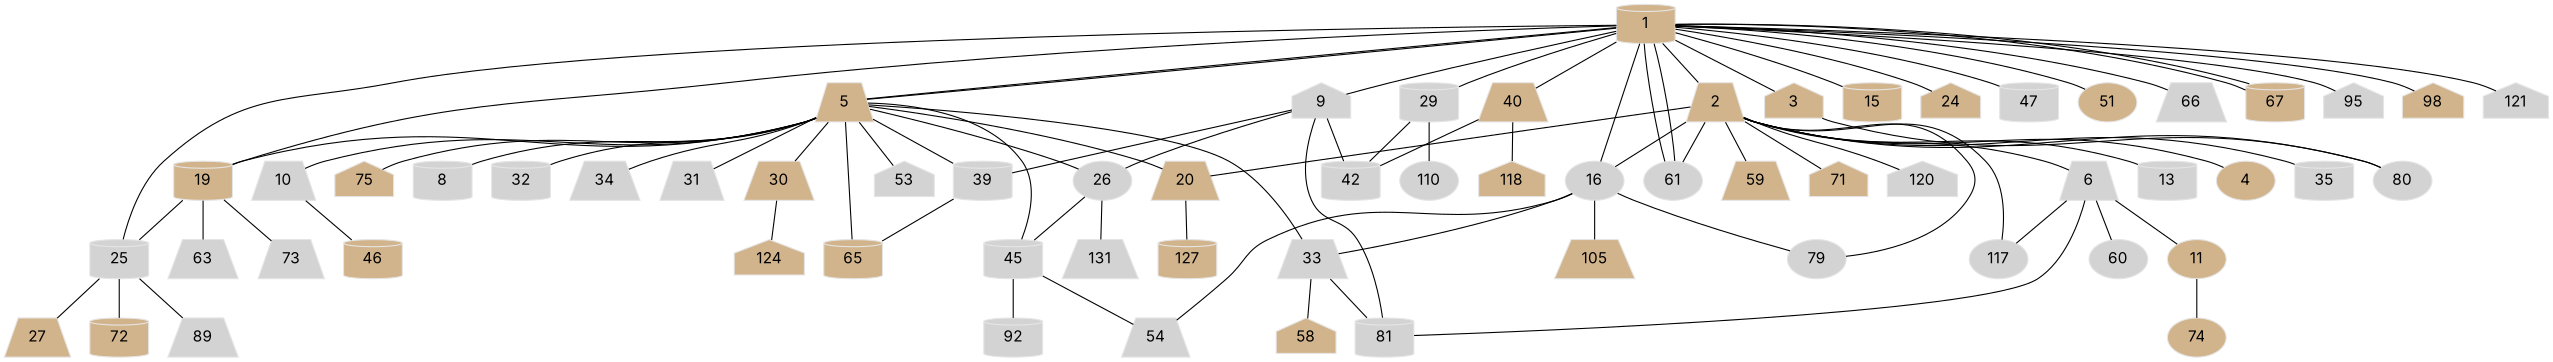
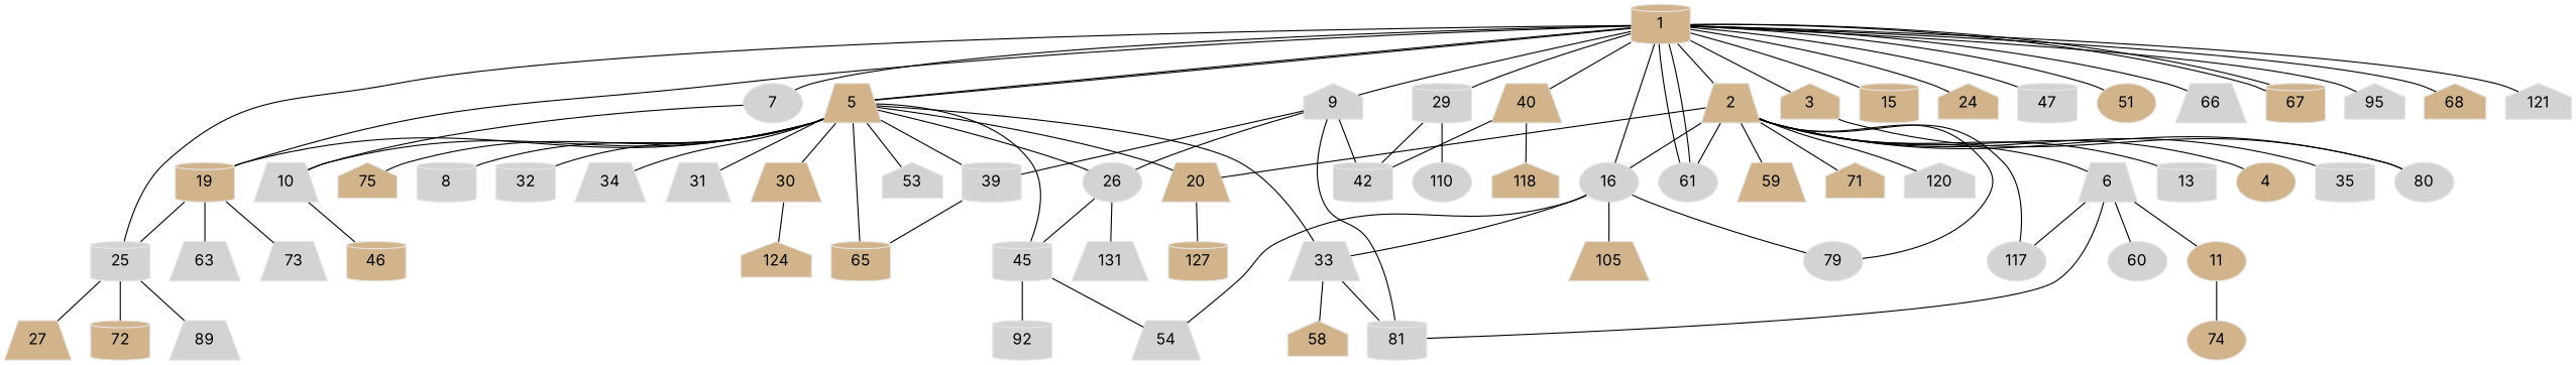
  graph {
    fontname=Inter
    node [color=gray90 fillcolor=lightgrey fontname=Inter shape=cylinder style=filled]
    edge [fontname=Inter]
    1 [fillcolor=tan]
    2 [fillcolor=tan shape=trapezium]
    3 [fillcolor=tan shape=house]
    5 [fillcolor=tan shape=trapezium super="+82+62+52+44+109+31+48+37+28"]
+   7 [shape=ellipse super="+17"]
    9 [shape=house super="+56+12+113+18+50"]
    15 [fillcolor=tan super="+90"]
    16 [shape=ellipse super="+36"]
    19 [fillcolor=tan super="+21"]
    24 [fillcolor=tan shape=house]
    25 [super="+70"]
    29
    40 [fillcolor=tan shape=trapezium]
    47
    51 [fillcolor=tan shape=ellipse super="+103"]
    61 [shape=ellipse super="+125+104+69+76"]
    66 [shape=trapezium]
    67 [fillcolor=tan]
    95 [shape=house]
-   98 [fillcolor=tan shape=house]
+   98 [fillcolor=tan shape=house label=68]
    121 [shape=house]
    13
    80 [shape=ellipse super="+122"]
    4 [fillcolor=tan shape=ellipse]
    6 [shape=trapezium super="+14"]
    20 [fillcolor=tan shape=trapezium]
    35 [super="+112"]
    59 [fillcolor=tan shape=trapezium]
    71 [fillcolor=tan shape=house super="+78"]
    79 [shape=ellipse]
    117 [shape=ellipse]
    120 [shape=house]
    8
    10 [shape=trapezium super="+23+128"]
    26 [shape=ellipse]
    30 [fillcolor=tan shape=trapezium]
    32
    33 [shape=trapezium]
    34 [shape=trapezium]
    n40 [label=31 shape=trapezium]
    39 [super="+87"]
    45
    53 [shape=house]
    65 [fillcolor=tan super="+102"]
    75 [fillcolor=tan shape=house super="+101"]
    81 [super="+97+94"]
    42 [super="+77+100"]
    54 [shape=trapezium]
    105 [fillcolor=tan shape=trapezium]
    63 [shape=trapezium]
    73 [shape=trapezium]
    27 [fillcolor=tan shape=trapezium]
    72 [fillcolor=tan super="+116"]
    89 [shape=trapezium]
    110 [shape=ellipse super="+114"]
    118 [fillcolor=tan shape=house]
    11 [fillcolor=tan shape=ellipse super="+108"]
    60 [shape=ellipse]
    127 [fillcolor=tan]
    46 [fillcolor=tan]
    131 [shape=trapezium]
    124 [fillcolor=tan shape=house]
    58 [fillcolor=tan shape=house]
    92
    74 [fillcolor=tan shape=ellipse]
    1 -- 2
    1 -- 3
    1 -- 5 [weight=2]
    1 -- 5
+   1 -- 7 [weight=2]
    1 -- 9 [weight=2]
    1 -- 15
    1 -- 16
    1 -- 19
    1 -- 24
    1 -- 25
    1 -- 29
    1 -- 40
    1 -- 47
    1 -- 51
    1 -- 61
    1 -- 61
    1 -- 66
    1 -- 67
    1 -- 67
    1 -- 95
    1 -- 98
    1 -- 121
    2 -- 16
    2 -- 61
    2 -- 13
    2 -- 80 [weight=2]
    2 -- 4
    2 -- 6
    2 -- 20
    2 -- 35
    2 -- 59
    2 -- 71
    2 -- 79
    2 -- 117
    2 -- 120
    3 -- 80
    5 -- 19
    5 -- 20
    5 -- 8
    5 -- 10 [weight=2]
    5 -- 26
    5 -- 30
    5 -- 32
    5 -- 33
    5 -- 34
    5 -- n40
    5 -- 39
    5 -- 45
    5 -- 53
    5 -- 65 [weight=2]
    5 -- 75
+   7 -- 10
    9 -- 26
    9 -- 39
    9 -- 81
    9 -- 42
    16 -- 79
    16 -- 33
    16 -- 54
    16 -- 105
    19 -- 25
    19 -- 63
    19 -- 73
    25 -- 27
    25 -- 72
    25 -- 89
    29 -- 42
    29 -- 110
    40 -- 42
    40 -- 118
    6 -- 117
    6 -- 81
    6 -- 11
    6 -- 60
    20 -- 127
    10 -- 46
    26 -- 45
    26 -- 131
    30 -- 124
    33 -- 81
    33 -- 58
    39 -- 65
    45 -- 54
    45 -- 92
    11 -- 74
  }
